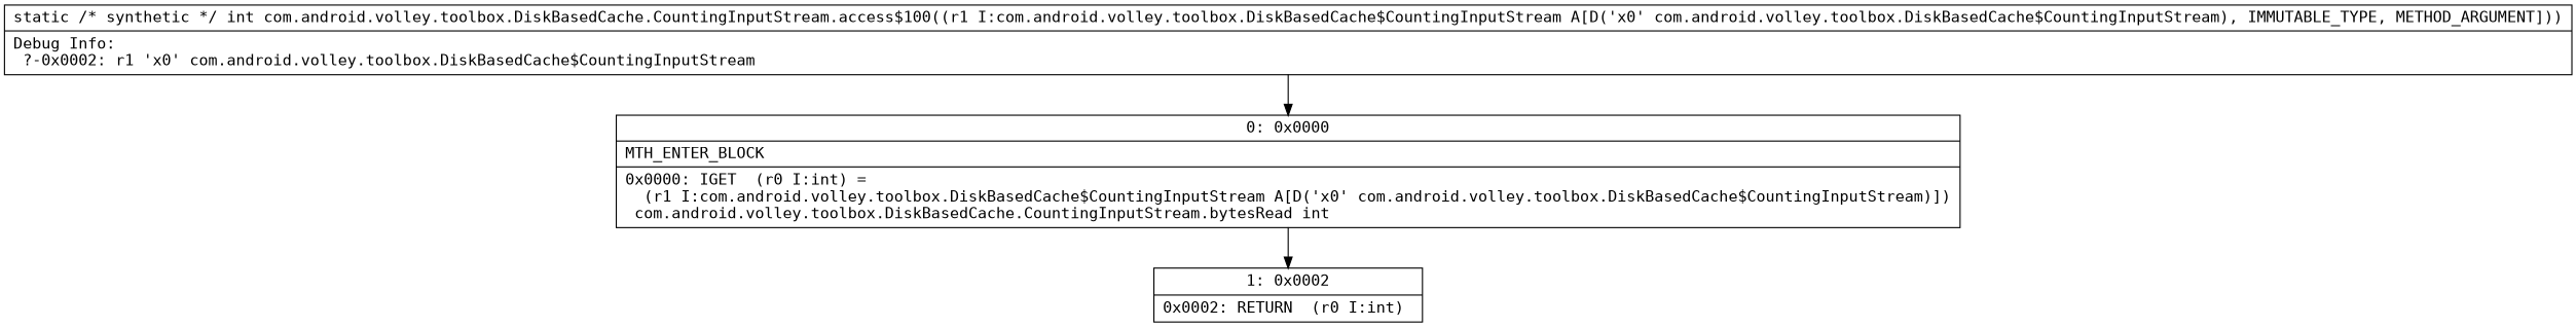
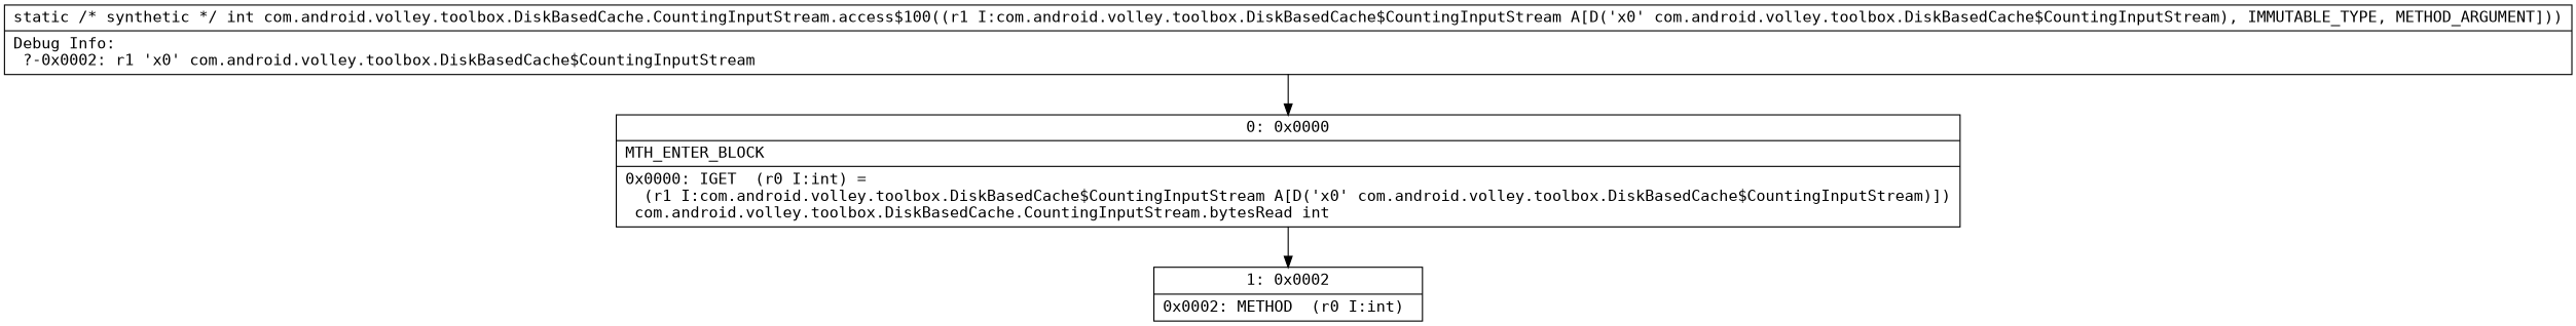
  digraph {
    fontname="DejaVu Sans Mono"
    node [shape=record fontname="DejaVu Sans Mono"]
    edge [fontname="DejaVu Sans Mono"]
    n1 [label="{0\:\ 0x0000|MTH_ENTER_BLOCK\l|0x0000: IGET  (r0 I:int) = \l  (r1 I:com.android.volley.toolbox.DiskBasedCache$CountingInputStream A[D('x0' com.android.volley.toolbox.DiskBasedCache$CountingInputStream)])\l com.android.volley.toolbox.DiskBasedCache.CountingInputStream.bytesRead int \l}"]
-   n2 [label="{1\:\ 0x0002|0x0002: RETURN  (r0 I:int) \l}"]
+   n2 [label="{1\:\ 0x0002|0x0002: METHOD  (r0 I:int) \l}"]
    n3 [label="{static \/* synthetic *\/ int com.android.volley.toolbox.DiskBasedCache.CountingInputStream.access$100((r1 I:com.android.volley.toolbox.DiskBasedCache$CountingInputStream A[D('x0' com.android.volley.toolbox.DiskBasedCache$CountingInputStream), IMMUTABLE_TYPE, METHOD_ARGUMENT]))  | Debug Info:\l  ?\-0x0002: r1 'x0' com.android.volley.toolbox.DiskBasedCache$CountingInputStream\l}"]
    n1 -> n2
    n3 -> n1
  }
